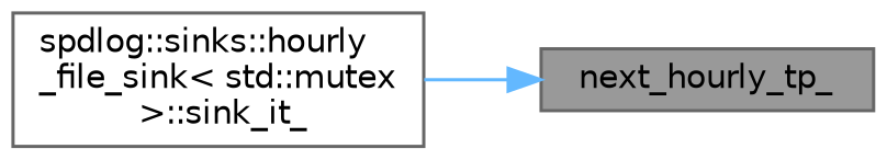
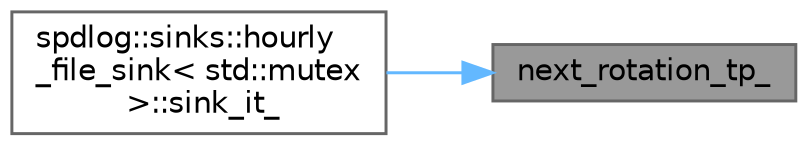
  digraph {
    rankdir=RL
    node [fontname=Helvetica fontsize=10 shape=box style=filled]
-   n1 [color=gray40 fillcolor=grey60 fontcolor=black height=0.2 label=next_hourly_tp_ width=0.4]
+   n1 [color=gray40 fillcolor=grey60 fontcolor=black height=0.2 label=next_rotation_tp_ width=0.4]
    n2 [color=grey40 fillcolor=white height=0.2 label="spdlog::sinks::hourly\l_file_sink\< std::mutex\l \>::sink_it_" width=0.4]
    n1 -> n2 [color=steelblue1 dir=back fontname=Helvetica fontsize=10 labelfontname=Helvetica labelfontsize=10 style=solid]
  }
